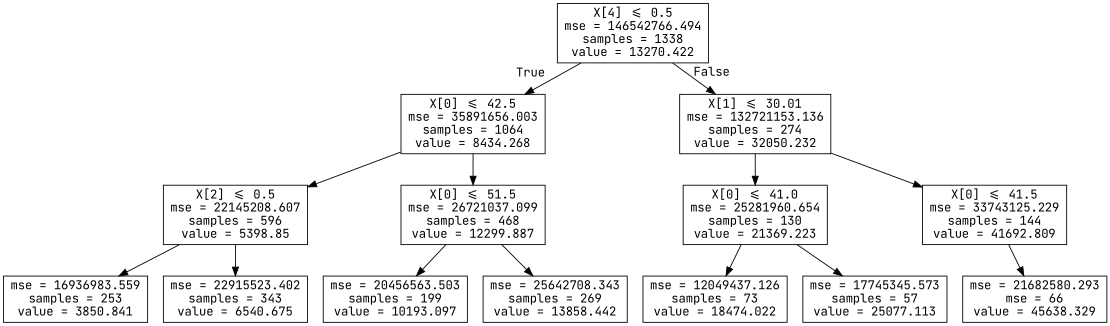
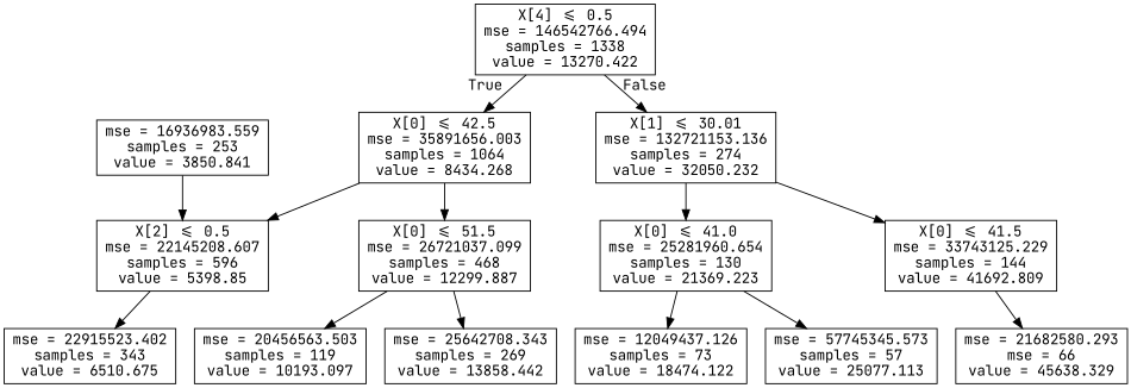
  digraph {
    fontname="JetBrains Mono"
    node [fontname="JetBrains Mono" shape=box]
    edge [fontname="JetBrains Mono"]
    n1 [label="X[4] <= 0.5\nmse = 146542766.494\nsamples = 1338\nvalue = 13270.422"]
    n2 [label="X[0] <= 42.5\nmse = 35891656.003\nsamples = 1064\nvalue = 8434.268"]
    n3 [label="X[1] <= 30.01\nmse = 132721153.136\nsamples = 274\nvalue = 32050.232"]
    n4 [label="X[2] <= 0.5\nmse = 22145208.607\nsamples = 596\nvalue = 5398.85"]
    n5 [label="X[0] <= 51.5\nmse = 26721037.099\nsamples = 468\nvalue = 12299.887"]
    n6 [label="X[0] <= 41.0\nmse = 25281960.654\nsamples = 130\nvalue = 21369.223"]
    n7 [label="X[0] <= 41.5\nmse = 33743125.229\nsamples = 144\nvalue = 41692.809"]
    n8 [label="mse = 16936983.559\nsamples = 253\nvalue = 3850.841"]
-   n9 [label="mse = 22915523.402\nsamples = 343\nvalue = 6540.675"]
-   n10 [label="mse = 20456563.503\nsamples = 199\nvalue = 10193.097"]
+   n9 [label="mse = 22915523.402\nsamples = 343\nvalue = 6510.675"]
+   n10 [label="mse = 20456563.503\nsamples = 119\nvalue = 10193.097"]
    n11 [label="mse = 25642708.343\nsamples = 269\nvalue = 13858.442"]
-   n12 [label="mse = 12049437.126\nsamples = 73\nvalue = 18474.022"]
-   n13 [label="mse = 17745345.573\nsamples = 57\nvalue = 25077.113"]
+   n12 [label="mse = 12049437.126\nsamples = 73\nvalue = 18474.122"]
+   n13 [label="mse = 57745345.573\nsamples = 57\nvalue = 25077.113"]
    n14 [label="mse = 21682580.293\nmse = 66\nvalue = 45638.329"]
    n1 -> n2 [headlabel=True labelangle=45 labeldistance=2.5]
    n1 -> n3 [headlabel=False labelangle=-45 labeldistance=2.5]
    n2 -> n4
    n2 -> n5
    n3 -> n6
    n3 -> n7
-   n4 -> n8
+   n8 -> n4
    n4 -> n9
    n5 -> n10
    n5 -> n11
    n6 -> n12
    n6 -> n13
    n7 -> n14
  }
